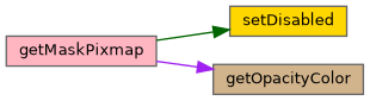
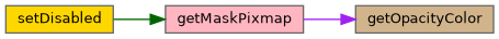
  digraph {
    rankdir=LR
    node [color=grey40 fontname=Helvetica fontsize=10 shape=box style=filled]
    edge [fontname=Helvetica fontsize=10 labelfontname=Helvetica labelfontsize=10 style=solid]
    n1 [color=gray40 fillcolor=gold fontcolor=black height=0.2 label=setDisabled width=0.4]
    n2 [fillcolor=lightpink height=0.2 label=getMaskPixmap width=0.4]
    n3 [fillcolor=tan height=0.2 label=getOpacityColor width=0.4]
-   n2 -> n1 [color=darkgreen]
+   n1 -> n2 [color=darkgreen]
    n2 -> n3 [color=purple]
  }
